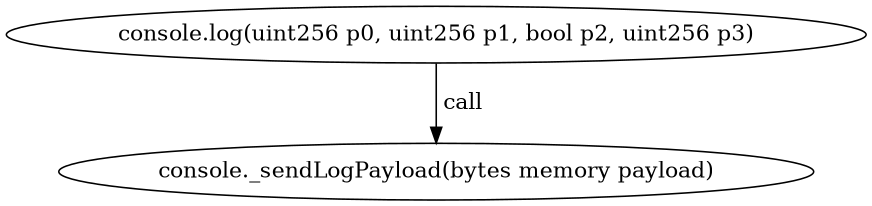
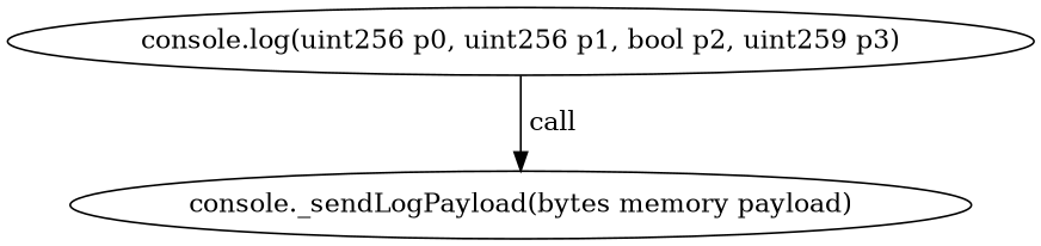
  digraph {
-   "console.log(uint256 p0, uint256 p1, bool p2, uint256 p3)" [height=0.5 width=6.3941]
+   "console.log(uint256 p0, uint256 p1, bool p2, uint256 p3)" [height=0.5 width=6.3941 label="console.log(uint256 p0, uint256 p1, bool p2, uint259 p3)"]
    "console._sendLogPayload(bytes memory payload)" [height=0.5 width=5.7372]
    "console.log(uint256 p0, uint256 p1, bool p2, uint256 p3)" -> "console._sendLogPayload(bytes memory payload)" [label=" call"]
  }
